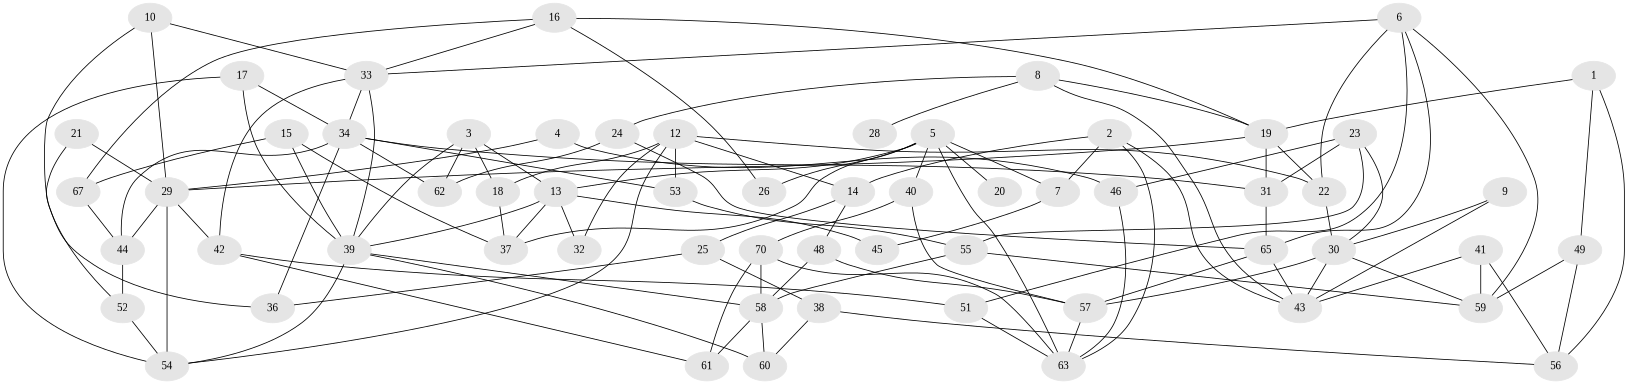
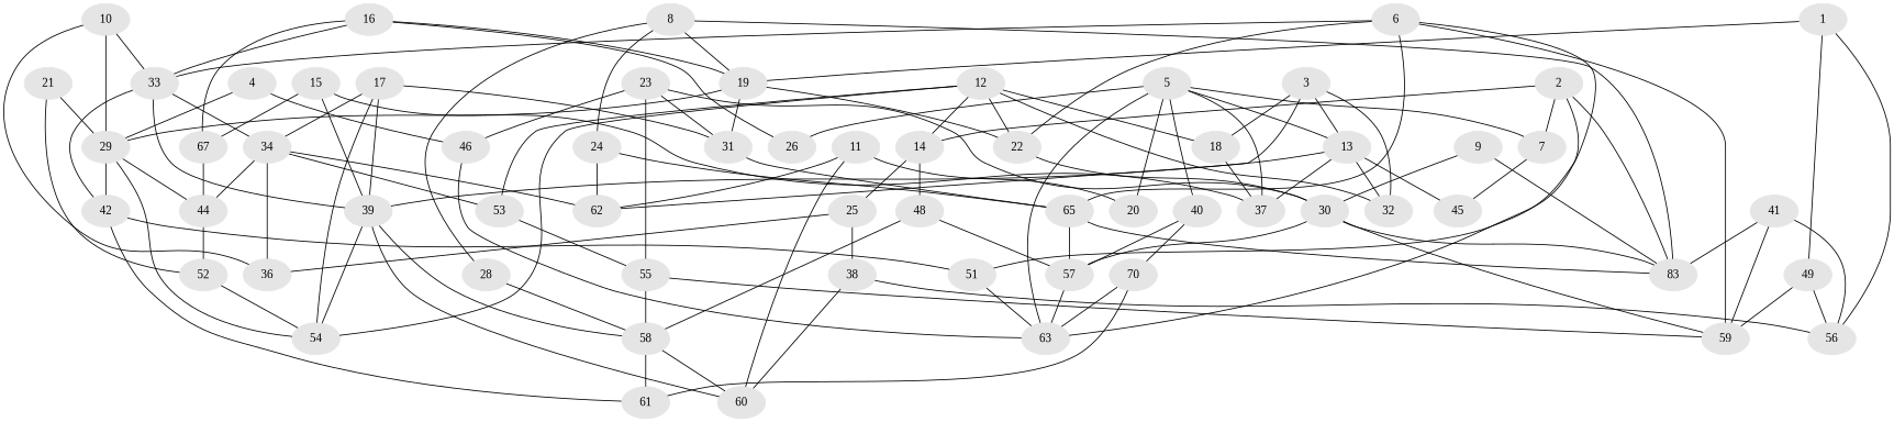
  graph {
    fontname="Liberation Serif"
    node [color=gray90 fontname="Liberation Serif" style=filled]
    edge [fontname="Liberation Serif"]
    1
    19
    49
    56
    29
    22
    31
    59
    2
    7
    14
-   43
+   43 [label=83]
    63
    45
    25
    48
    3
    13
    18
    39
    62
    37
    32
    60
    54
    58
    4
    46
    44
    42
    5
    20
    26
    40
    57
    n36 [label=70]
    6
    33
    n39 [label=65]
    51
    30
    34
    8
    24
    28
    9
    15
    n48 [label=67]
    10
    36
+   11
    12
    53
    55
    38
    16
    17
    21
    52
    23
    61
    41
    1 -- 19
    1 -- 49
    1 -- 56
    19 -- 29
    19 -- 22
    19 -- 31
    49 -- 56
    49 -- 59
    29 -- 54
    29 -- 44
    29 -- 42
    22 -- 30
    31 -- n39
    2 -- 7
    2 -- 14
    2 -- 43
    2 -- 63
    7 -- 45
    14 -- 25
    14 -- 48
    25 -- 36
    25 -- 38
    48 -- 58
    48 -- 57
    3 -- 13
    3 -- 18
-   3 -- 39
+   3 -- 32
    3 -- 62
    13 -- 45
    13 -- 39
    13 -- 37
    13 -- 32
    18 -- 37
    39 -- 60
    39 -- 54
    39 -- 58
    58 -- 60
    58 -- 61
    4 -- 29
    4 -- 46
    46 -- 63
    44 -- 52
    42 -- 51
    42 -- 61
    5 -- 7
    5 -- 63
    5 -- 13
    5 -- 37
    5 -- 20
    5 -- 26
    5 -- 40
    40 -- 57
    40 -- n36
    57 -- 63
    n36 -- 63
    n36 -- 61
    6 -- 22
    6 -- 59
    6 -- 33
    6 -- n39
    6 -- 51
    33 -- 39
    33 -- 42
    33 -- 34
    n39 -- 43
    n39 -- 57
    51 -- 63
    30 -- 59
    30 -- 43
    30 -- 57
    34 -- 62
    34 -- 44
    34 -- 36
    34 -- 53
    8 -- 19
    8 -- 43
    8 -- 24
    8 -- 28
    24 -- 62
    24 -- n39
-   n36 -- 58
+   28 -- 58
    9 -- 43
    9 -- 30
    15 -- 39
    15 -- 37
    15 -- n48
    n48 -- 44
    10 -- 29
    10 -- 33
    10 -- 36
+   11 -- 62
+   11 -- 60
+   11 -- 20
    12 -- 22
    12 -- 14
    12 -- 18
    12 -- 32
    12 -- 54
    12 -- 53
    53 -- 55
    55 -- 59
    55 -- 58
    38 -- 56
    38 -- 60
    16 -- 19
    16 -- 26
    16 -- 33
    16 -- n48
-   34 -- 31
+   17 -- 31
    17 -- 39
    17 -- 54
    17 -- 34
    21 -- 29
    21 -- 52
    52 -- 54
    23 -- 31
    23 -- 46
    23 -- 30
    23 -- 55
    41 -- 56
    41 -- 59
    41 -- 43
  }
